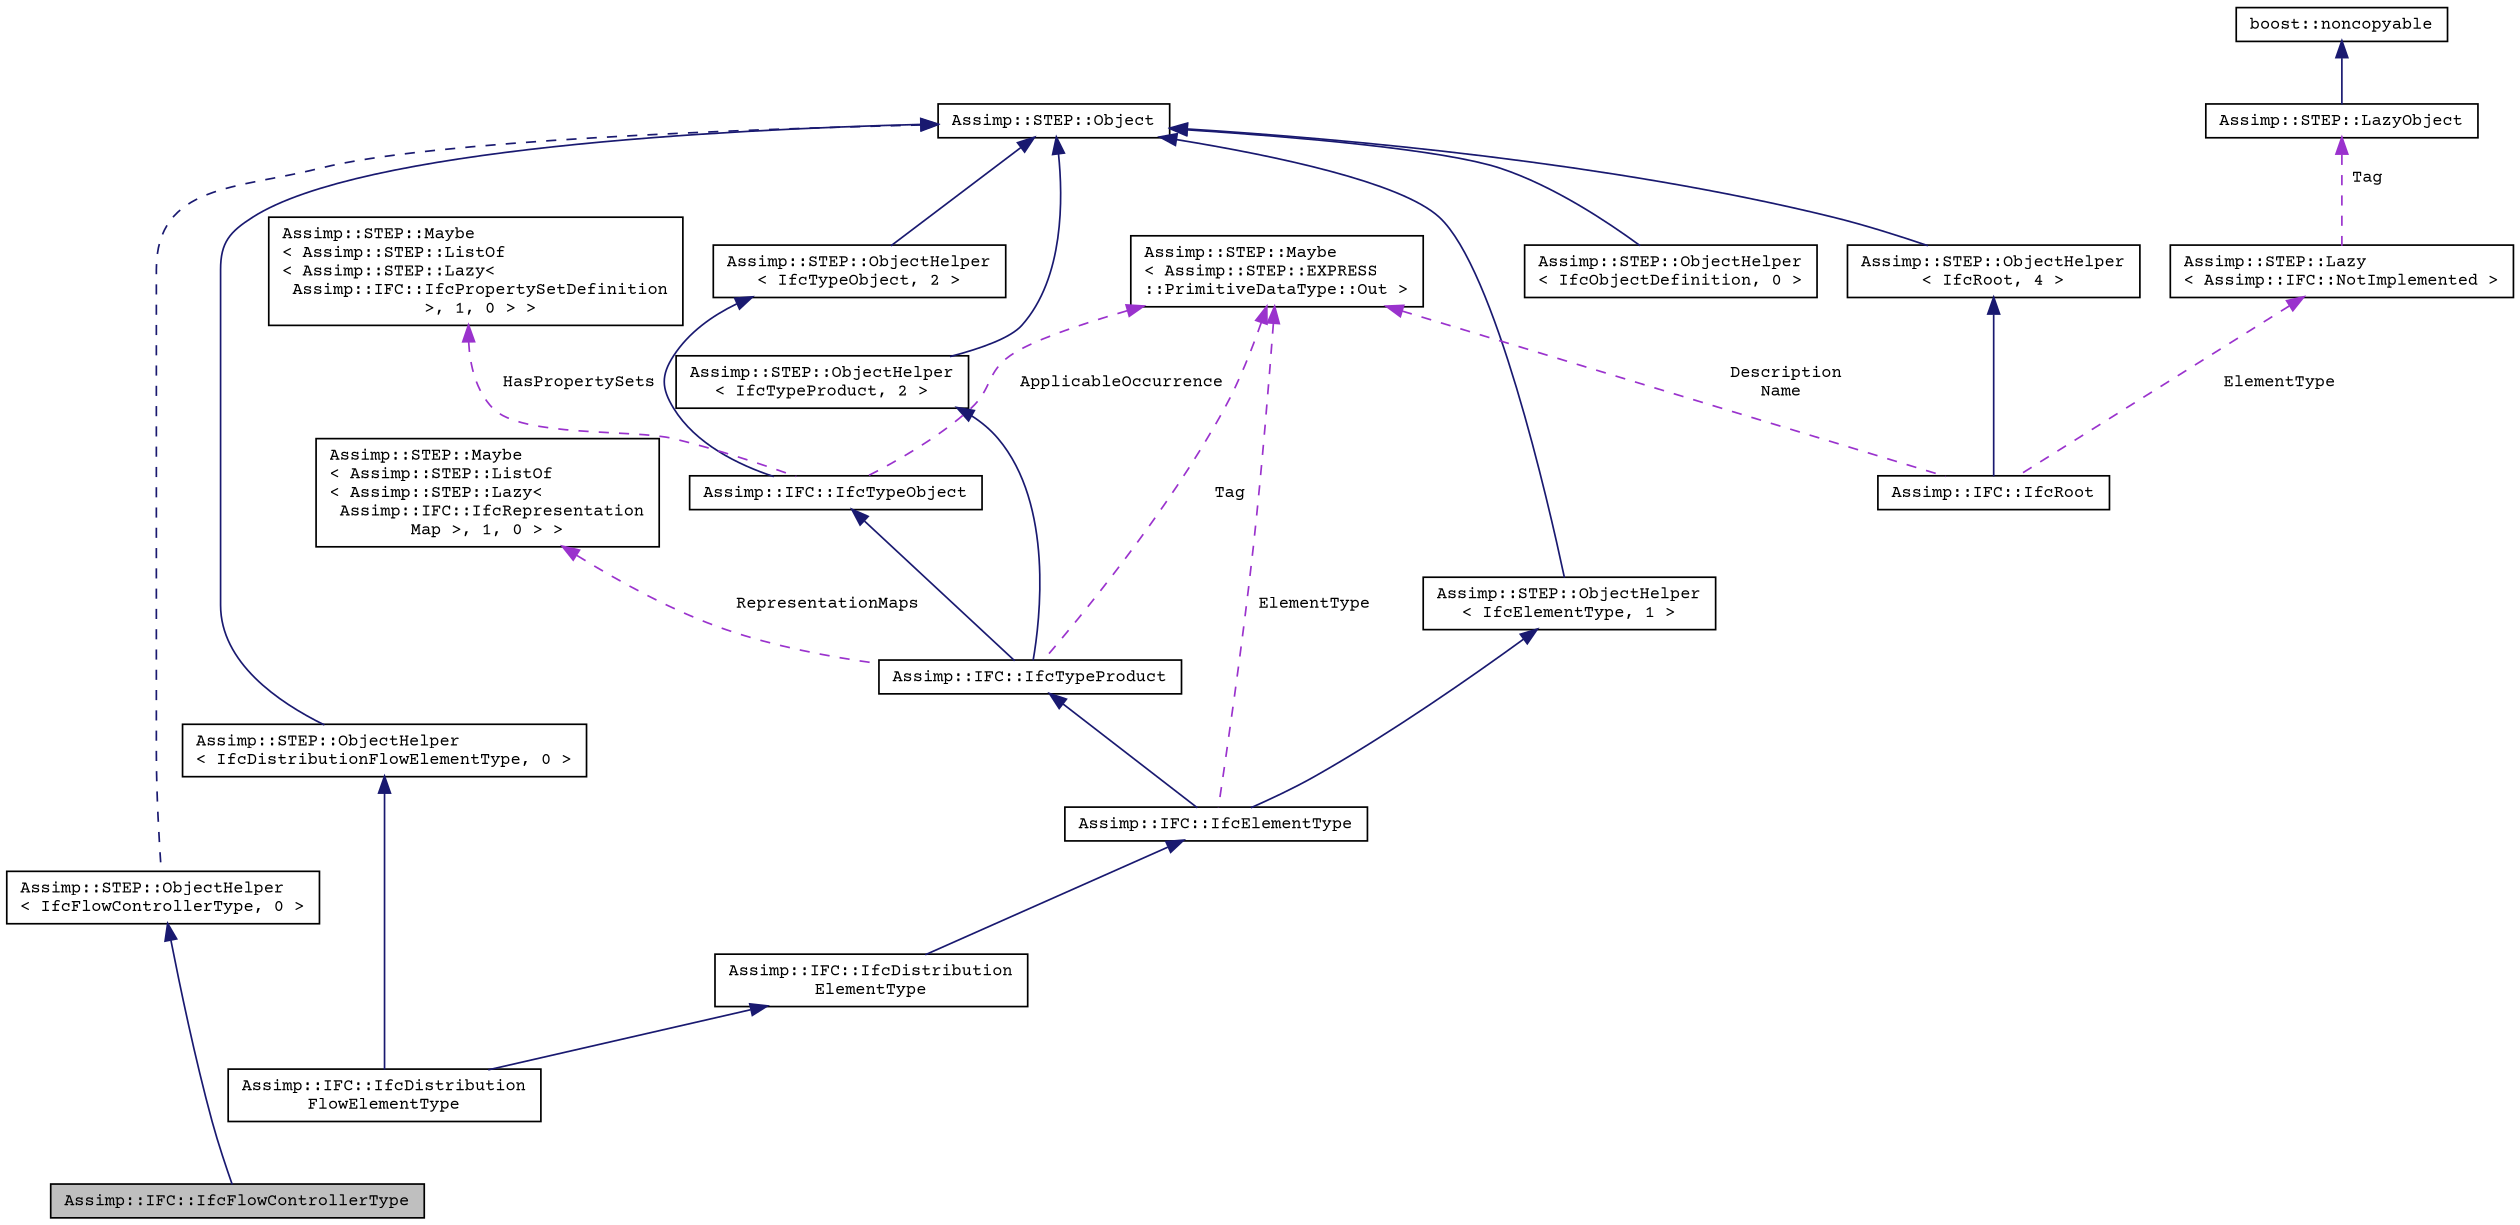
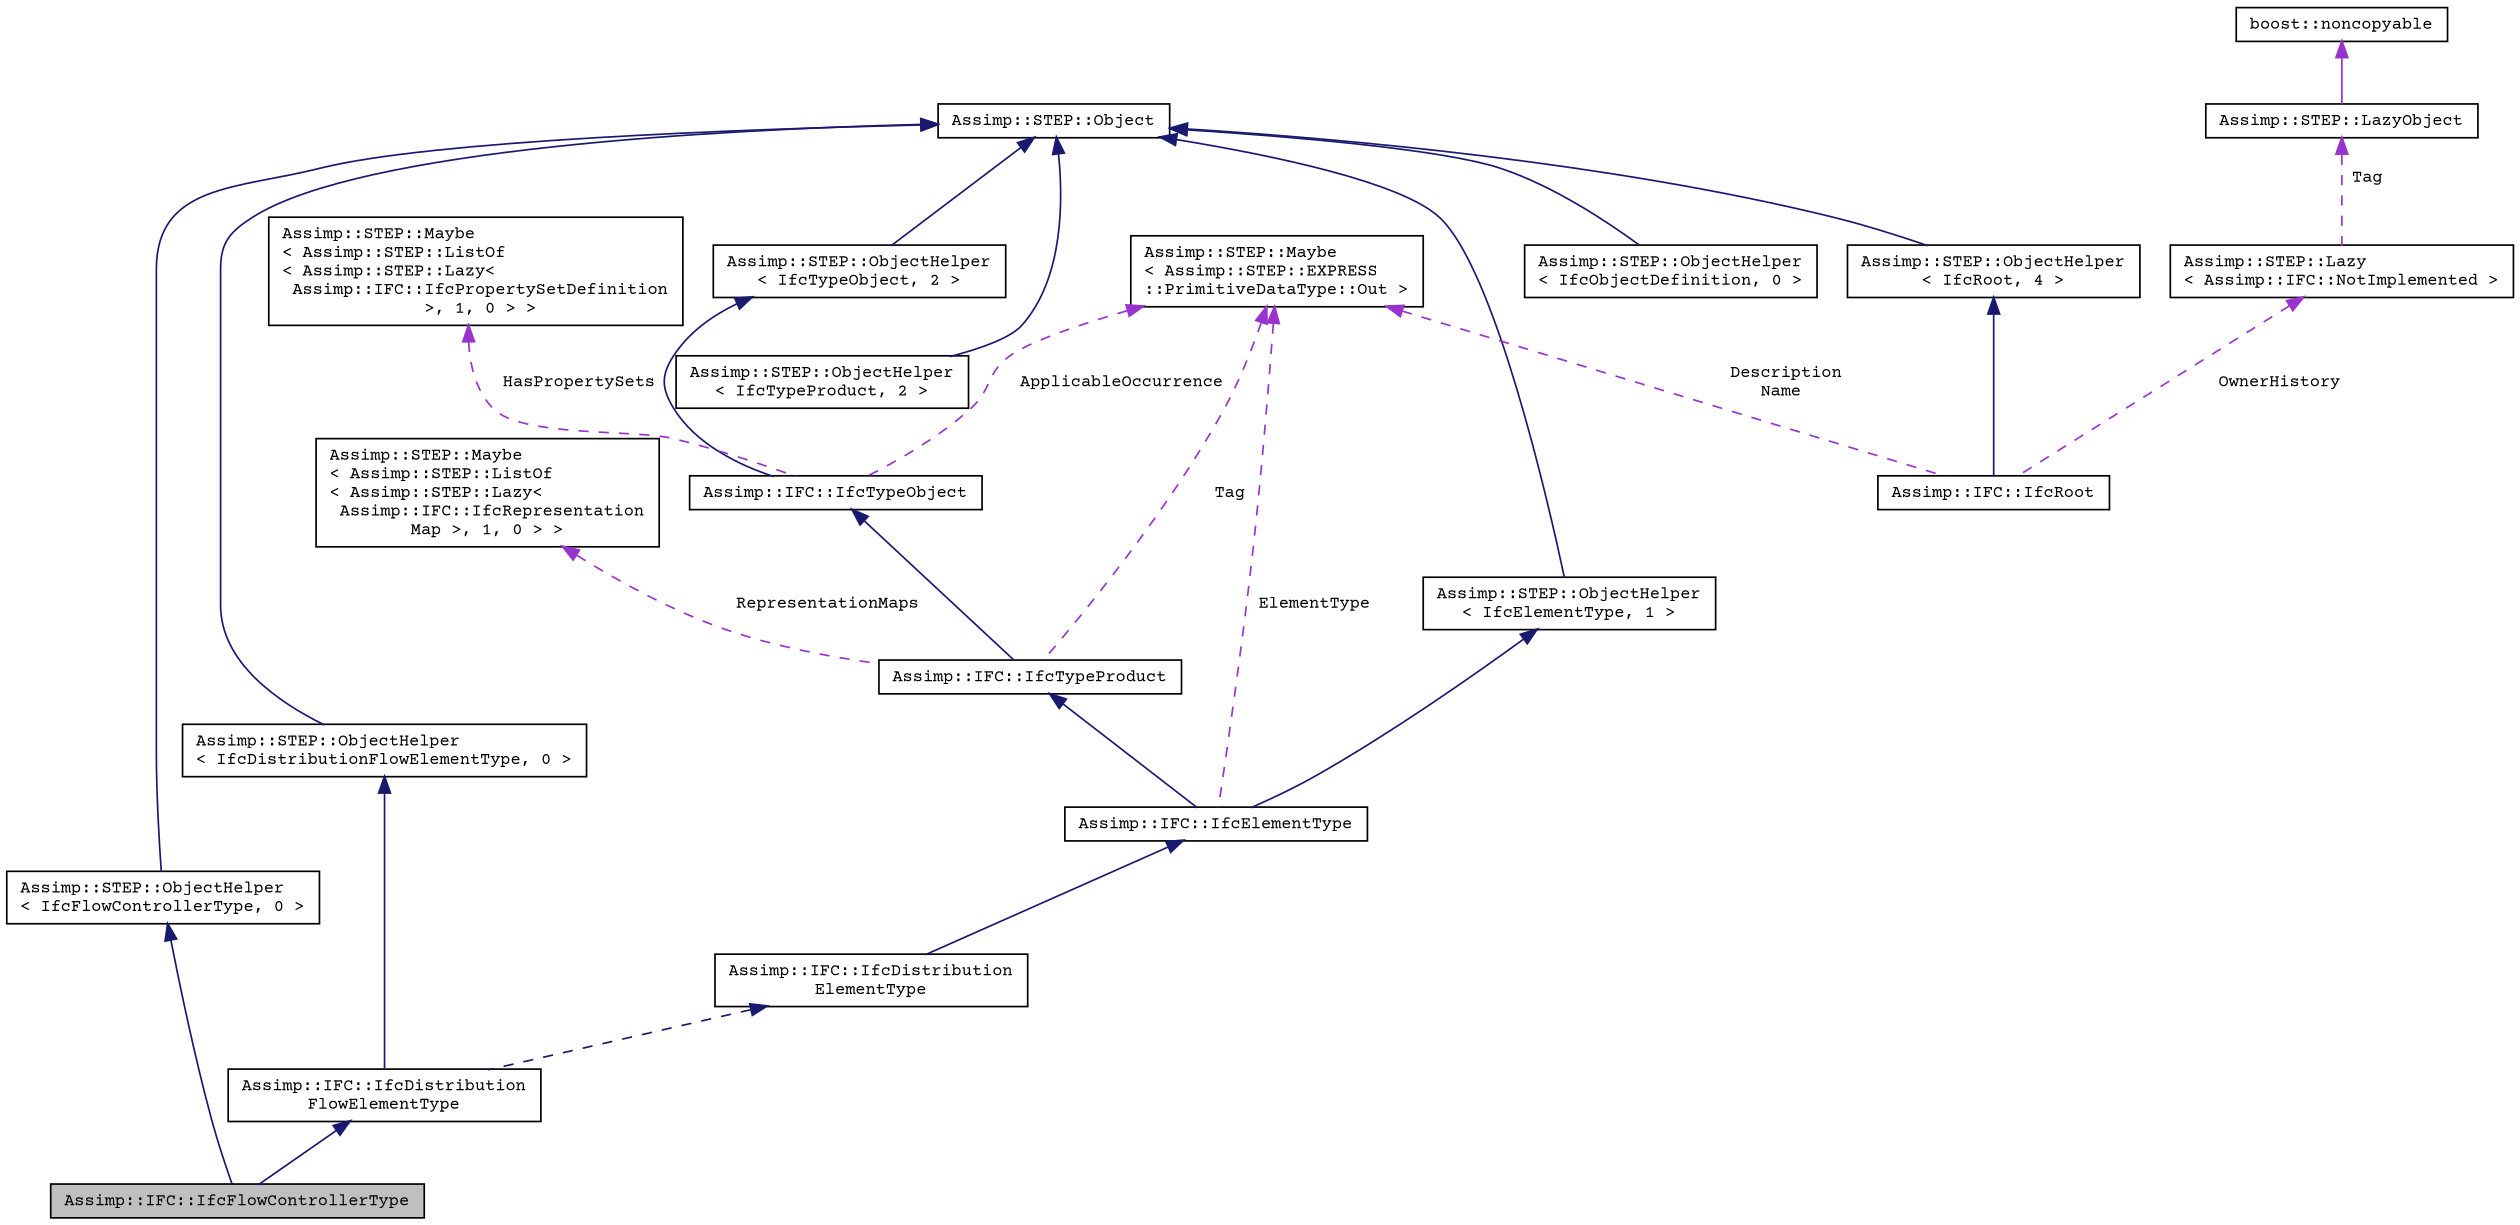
  digraph {
    fontname="Courier Prime"
    rankdir=TB
    node [color=black fillcolor=white fontname="Courier Prime" fontsize=10 shape=record style=filled]
    edge [color=midnightblue dir=back fontname="Courier Prime" fontsize=10 labelfontname=Helvetica labelfontsize=10 style=solid]
    n1 [fillcolor=grey75 fontcolor=black height=0.2 label="Assimp::IFC::IfcFlowControllerType" width=0.4]
    n2 [height=0.2 label="Assimp::IFC::IfcDistribution\lFlowElementType" width=0.4]
    n3 [height=0.2 label="Assimp::IFC::IfcDistribution\lElementType" width=0.4]
    n4 [height=0.2 label="Assimp::IFC::IfcElementType" width=0.4]
    n5 [height=0.2 label="Assimp::IFC::IfcTypeProduct" width=0.4]
    n6 [height=0.2 label="Assimp::IFC::IfcTypeObject" width=0.4]
    n7 [height=0.2 label="Assimp::IFC::IfcRoot" width=0.4]
    n8 [height=0.2 label="Assimp::STEP::ObjectHelper\l\< IfcRoot, 4 \>" width=0.4]
    n9 [height=0.2 label="Assimp::STEP::Object" width=0.4]
    n10 [height=0.2 label="Assimp::STEP::ObjectHelper\l\< IfcObjectDefinition, 0 \>" width=0.4]
    n11 [height=0.2 label="Assimp::STEP::ObjectHelper\l\< IfcTypeObject, 2 \>" width=0.4]
    n12 [height=0.2 label="Assimp::STEP::ObjectHelper\l\< IfcTypeProduct, 2 \>" width=0.4]
    n13 [height=0.2 label="Assimp::STEP::ObjectHelper\l\< IfcElementType, 1 \>" width=0.4]
    n14 [height=0.2 label="Assimp::STEP::ObjectHelper\l\< IfcDistributionFlowElementType, 0 \>" width=0.4]
    n15 [height=0.2 label="Assimp::STEP::ObjectHelper\l\< IfcFlowControllerType, 0 \>" width=0.4]
    n16 [height=0.2 label="Assimp::STEP::Maybe\l\< Assimp::STEP::EXPRESS\l::PrimitiveDataType::Out \>" width=0.4]
    n17 [height=0.2 label="Assimp::STEP::Lazy\l\< Assimp::IFC::NotImplemented \>" width=0.4]
    n18 [height=0.2 label="Assimp::STEP::LazyObject" width=0.4]
    n19 [height=0.2 label="boost::noncopyable" width=0.4]
    n20 [height=0.2 label="Assimp::STEP::Maybe\l\< Assimp::STEP::ListOf\l\< Assimp::STEP::Lazy\<\l Assimp::IFC::IfcPropertySetDefinition\l \>, 1, 0 \> \>" width=0.4]
    n21 [height=0.2 label="Assimp::STEP::Maybe\l\< Assimp::STEP::ListOf\l\< Assimp::STEP::Lazy\<\l Assimp::IFC::IfcRepresentation\lMap \>, 1, 0 \> \>" width=0.4]
-   n3 -> n2
+   n2 -> n1
+   n3 -> n2 [style=dashed]
    n4 -> n3
    n5 -> n4
    n6 -> n5
    n8 -> n7
    n9 -> n8
    n9 -> n10
    n9 -> n11
    n9 -> n12
    n9 -> n13
    n9 -> n14
-   n9 -> n15 [style=dashed]
+   n9 -> n15
    n11 -> n6
-   n12 -> n5
    n13 -> n4
    n14 -> n2
    n15 -> n1
    n16 -> n4 [color=darkorchid3 label=" ElementType" style=dashed]
    n16 -> n5 [color=darkorchid3 label=" Tag" style=dashed]
    n16 -> n6 [color=darkorchid3 label=" ApplicableOccurrence" style=dashed]
    n16 -> n7 [color=darkorchid3 label=" Description\nName" style=dashed]
-   n17 -> n7 [color=darkorchid3 label=" ElementType" style=dashed]
+   n17 -> n7 [color=darkorchid3 label=" OwnerHistory" style=dashed]
    n18 -> n17 [color=darkorchid3 label=" Tag" style=dashed]
-   n19 -> n18
+   n19 -> n18 [color=darkorchid3]
    n20 -> n6 [color=darkorchid3 label=" HasPropertySets" style=dashed]
    n21 -> n5 [color=darkorchid3 label=" RepresentationMaps" style=dashed]
  }
